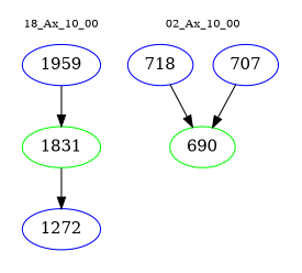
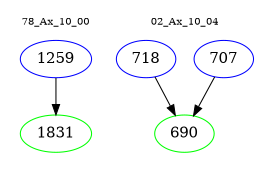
  digraph {
    node [color=blue]
    edge [color=black]
-   n1 [label=1959]
+   n1 [label=1259]
    n2 [color=green label=1831]
-   n3 [label=1272]
    n4 [label=707]
    n5 [color=green label=690]
    n6 [label=718]
    subgraph cluster_1 {
      color=white
      fontsize=10
-     label="18_Ax_10_00"
+     label="78_Ax_10_00"
      n1
      n2
-     n3
    }
    subgraph cluster_2 {
      color=white
      fontsize=10
-     label="02_Ax_10_00"
+     label="02_Ax_10_04"
      n4
      n5
      n6
    }
    n1 -> n2
-   n2 -> n3
    n4 -> n5
    n6 -> n5
  }
